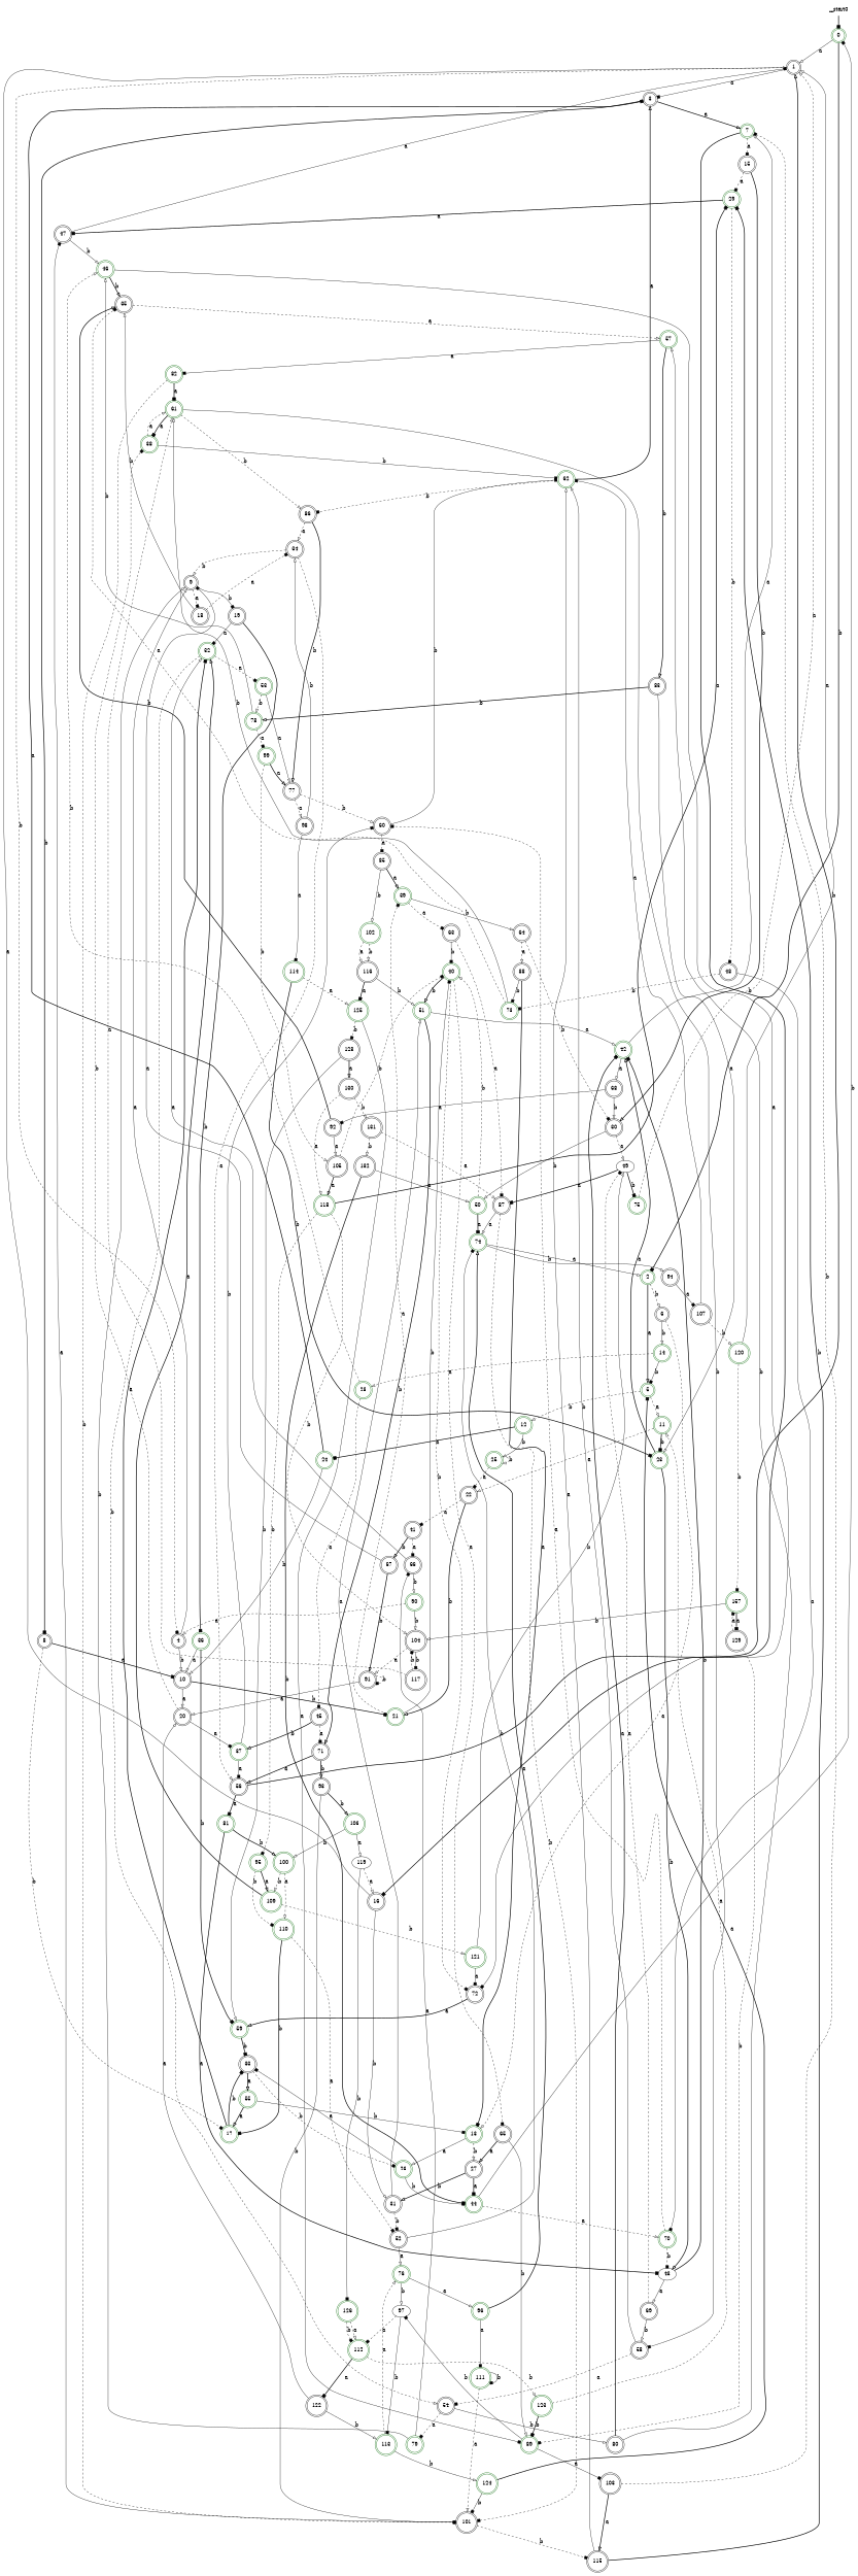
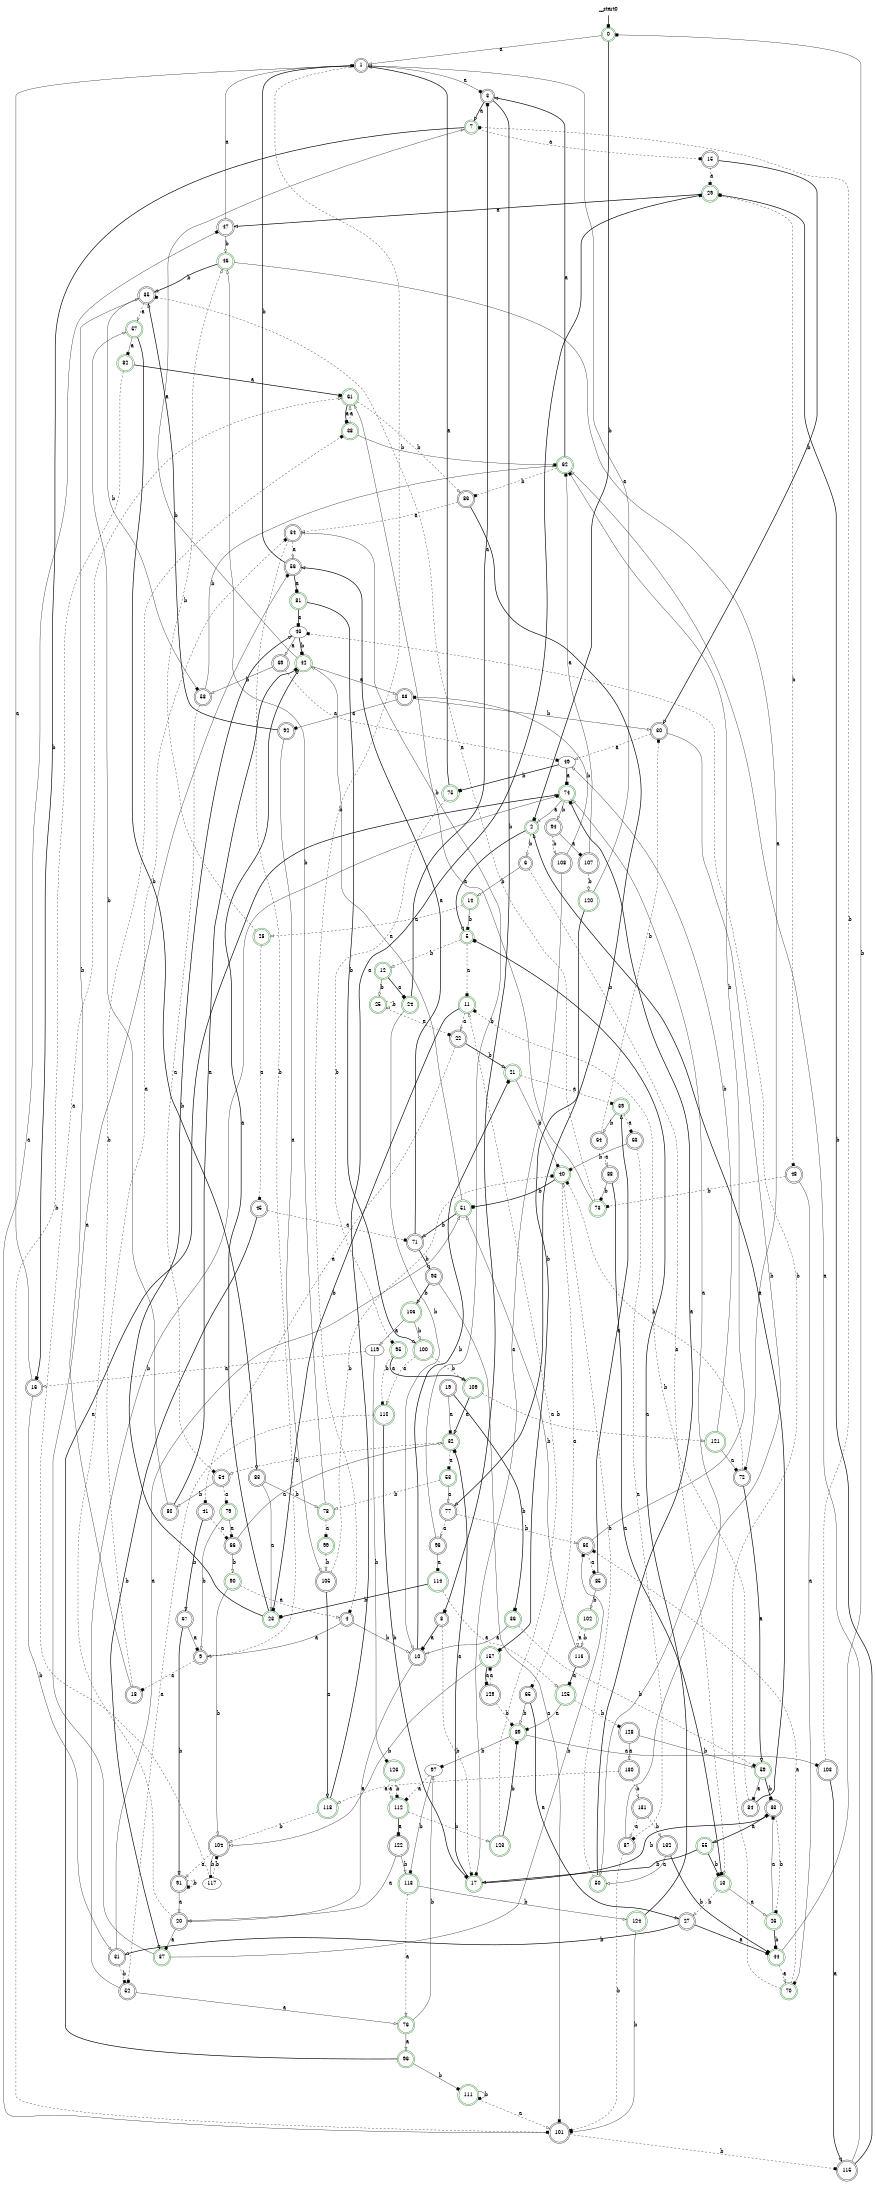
  digraph {
    node [color=black shape=doublecircle]
    edge [arrowhead=onormal style=solid]
    __start0 [shape=none]
    0 [color=darkgreen]
    1
    2 [color=darkgreen]
    3
    4
    5 [color=darkgreen]
    6
    7 [color=darkgreen]
    8
    9
    10
    11 [color=darkgreen]
    12 [color=darkgreen]
    13 [color=darkgreen]
    14 [color=darkgreen]
    15
    16
    17 [color=darkgreen]
    18
    19
    20
    21 [color=darkgreen]
    22
    23 [color=darkgreen]
    24 [color=darkgreen]
    25 [color=darkgreen]
    26 [color=darkgreen]
    27
    28 [color=darkgreen]
    29 [color=darkgreen]
    30
    31
    32 [color=darkgreen]
    33
    34
    35
    36 [color=darkgreen]
    37 [color=darkgreen]
    38 [color=darkgreen]
    39 [color=darkgreen]
    40 [color=darkgreen]
    41
    42 [color=darkgreen]
    43 [shape=""]
    44 [color=darkgreen]
    45
    46 [color=darkgreen]
    47
    48
    49 [shape=""]
    50 [color=darkgreen]
    51 [color=darkgreen]
    52
    53 [color=darkgreen]
    54
    55 [color=darkgreen]
    56
    57 [color=darkgreen]
    58
    59 [color=darkgreen]
    60
    61 [color=darkgreen]
    62 [color=darkgreen]
    63
    64
    65
    66
    67
    68
    69
    70 [color=darkgreen]
    71
    72
    73 [color=darkgreen]
    74 [color=darkgreen]
    75 [color=darkgreen]
    76 [color=darkgreen]
    77
    78 [color=darkgreen]
    79 [color=darkgreen]
    80
    81 [color=darkgreen]
    82 [color=darkgreen]
    83
+   84
    85
    86
    87
    88
    89 [color=darkgreen]
    90 [color=darkgreen]
    91
    92
    93
    94
    95 [color=darkgreen]
    96 [color=darkgreen]
    97 [shape=ellipse]
    98
    99 [color=darkgreen]
    100 [color=darkgreen]
    101
    102 [color=darkgreen]
    103
    104
    105
    106 [color=darkgreen]
    107
+   108
    109 [color=darkgreen]
    110 [color=darkgreen]
    111 [color=darkgreen]
    112 [color=darkgreen]
    113 [color=darkgreen]
    114 [color=darkgreen]
    115
    116
-   117
+   117 [shape=ellipse]
    118 [color=darkgreen]
    119 [shape=""]
    120 [color=darkgreen]
    121 [color=darkgreen]
    122
    123 [color=darkgreen]
    124 [color=darkgreen]
    125 [color=darkgreen]
    126 [color=darkgreen]
    n129 [color=darkgreen label=157]
    128
    129
    130
    131
    132
    __start0 -> 0 [arrowhead=box style=bold]
    0 -> 1 [label=a]
    0 -> 2 [arrowhead=box label=b style=bold]
    1 -> 3 [arrowhead=box label=a]
    1 -> 4 [arrowhead=box label=b style=dashed]
    2 -> 5 [label=a style=bold]
    2 -> 6 [label=b style=dashed]
    3 -> 7 [label=a style=bold]
    3 -> 8 [arrowhead=box label=b style=bold]
    4 -> 9 [label=a]
    4 -> 10 [label=b]
-   5 -> 11 [label=a style=dashed]
+   5 -> 11 [arrowhead=box label=a style=dashed]
    5 -> 12 [label=b style=dashed]
    6 -> 13 [label=a style=dashed]
    6 -> 14 [label=b]
    7 -> 15 [arrowhead=box label=a style=dashed]
    7 -> 16 [arrowhead=box label=b style=bold]
    8 -> 10 [arrowhead=box label=a style=bold]
    8 -> 17 [arrowhead=box label=b style=dashed]
    9 -> 18 [arrowhead=box label=a style=dashed]
-   9 -> 19 [arrowhead=box label=b]
    10 -> 20 [label=a]
    10 -> 21 [arrowhead=box label=b style=bold]
    11 -> 22 [label=a style=dashed]
    11 -> 23 [arrowhead=box label=b style=bold]
    12 -> 24 [arrowhead=box label=a style=bold]
    12 -> 25 [label=b]
    13 -> 26 [label=a]
    13 -> 27 [label=b style=dashed]
    14 -> 5 [arrowhead=box label=b]
    14 -> 28 [label=a style=dashed]
    15 -> 29 [arrowhead=box label=a style=dashed]
    15 -> 30 [label=b style=bold]
    16 -> 1 [label=a]
    16 -> 31 [label=b]
    17 -> 32 [arrowhead=box label=a style=bold]
    17 -> 33 [arrowhead=box label=b style=bold]
    18 -> 34 [arrowhead=box label=a style=dashed]
    18 -> 35 [label=b]
    19 -> 32 [arrowhead=box label=a]
    19 -> 36 [arrowhead=box label=b style=bold]
    20 -> 37 [arrowhead=box label=a]
    20 -> 38 [arrowhead=box label=b style=dashed]
    21 -> 39 [arrowhead=box label=a style=dashed]
    21 -> 40 [arrowhead=box label=b]
    22 -> 21 [label=b style=bold]
    22 -> 41 [arrowhead=box label=a style=dashed]
    23 -> 42 [label=a style=bold]
    23 -> 43 [label=b style=bold]
    24 -> 3 [arrowhead=box label=a style=bold]
    24 -> 10 [label=b]
    25 -> 22 [arrowhead=box label=a style=dashed]
    25 -> 25 [label=b style=dashed]
    26 -> 33 [arrowhead=box label=a]
-   26 -> 44 [arrowhead=box label=b]
+   26 -> 44 [arrowhead=box label=b style=bold]
    27 -> 31 [label=b style=bold]
    27 -> 44 [arrowhead=box label=a style=bold]
    28 -> 45 [arrowhead=box label=a style=dashed]
    28 -> 46 [label=b style=dashed]
-   29 -> 47 [arrowhead=box label=a style=bold]
+   29 -> 47 [label=a style=bold]
    29 -> 48 [arrowhead=box label=b style=dashed]
    30 -> 49 [label=a style=dashed]
    30 -> 50 [label=b]
    31 -> 51 [label=a]
    31 -> 52 [arrowhead=box label=b style=dashed]
    32 -> 53 [arrowhead=box label=a style=dashed]
    32 -> 54 [label=b style=dashed]
    33 -> 26 [arrowhead=box label=b style=dashed]
    33 -> 55 [label=a style=bold]
    34 -> 9 [label=b style=dashed]
    34 -> 56 [label=a style=dashed]
    35 -> 57 [label=a style=dashed]
-   61 -> 58 [arrowhead=box label=b]
+   35 -> 58 [arrowhead=box label=b]
    36 -> 10 [label=a]
-   36 -> 59 [arrowhead=box label=b style=bold]
+   36 -> 59 [arrowhead=box label=b style=dashed]
    37 -> 56 [arrowhead=box label=a]
    37 -> 60 [arrowhead=box label=b]
    38 -> 61 [label=a style=dashed]
    38 -> 62 [arrowhead=box label=b]
    39 -> 63 [arrowhead=box label=a style=dashed]
    39 -> 64 [label=b]
-   40 -> 51 [label=b style=bold]
+   40 -> 51 [arrowhead=box label=b style=bold]
    40 -> 65 [arrowhead=box label=a style=dashed]
    41 -> 66 [arrowhead=box label=a style=dashed]
    41 -> 67 [label=b style=bold]
    42 -> 7 [label=a]
    42 -> 68 [label=a]
    43 -> 42 [arrowhead=box label=b style=bold]
    43 -> 69 [label=a]
    44 -> 0 [arrowhead=box label=b]
    44 -> 70 [label=a style=dashed]
    45 -> 37 [label=b style=bold]
    45 -> 71 [arrowhead=box label=a style=dashed]
    46 -> 35 [label=b style=bold]
    46 -> 72 [arrowhead=box label=a]
    47 -> 1 [arrowhead=box label=a]
    47 -> 46 [label=b]
    48 -> 70 [arrowhead=box label=a]
    48 -> 73 [arrowhead=box label=b style=dashed]
-   49 -> 87 [arrowhead=box label=a style=bold]
+   49 -> 74 [arrowhead=box label=a style=bold]
    49 -> 75 [arrowhead=box label=b style=bold]
    50 -> 40 [label=b style=dashed]
    50 -> 74 [arrowhead=box label=a style=bold]
    51 -> 42 [label=a]
    51 -> 71 [label=b style=bold]
    52 -> 74 [arrowhead=box label=b]
    52 -> 76 [label=a]
    53 -> 77 [label=a]
    53 -> 78 [label=b style=dashed]
    54 -> 79 [arrowhead=box label=a style=dashed]
    54 -> 80 [label=b]
-   55 -> 13 [arrowhead=box label=b]
-   55 -> 17 [label=a style=bold]
+   55 -> 13 [arrowhead=box label=b style=bold]
+   55 -> 17 [label=b style=bold]
    56 -> 1 [label=b style=bold]
    56 -> 81 [arrowhead=box label=a style=bold]
    57 -> 82 [arrowhead=box label=a]
    57 -> 83 [label=b style=bold]
    58 -> 54 [arrowhead=box label=a style=dashed]
    58 -> 62 [label=b]
    59 -> 33 [arrowhead=box label=b style=bold]
+   59 -> 84 [arrowhead=box label=a]
    60 -> 62 [arrowhead=box label=b]
    60 -> 85 [arrowhead=box label=a style=dashed]
    61 -> 38 [arrowhead=box label=a style=bold]
    61 -> 86 [label=b style=dashed]
    62 -> 3 [label=a style=bold]
    62 -> 86 [arrowhead=box label=b style=dashed]
    63 -> 40 [arrowhead=box label=b]
    63 -> 87 [arrowhead=box label=a style=dashed]
    64 -> 30 [arrowhead=box label=b style=dashed]
    64 -> 88 [label=a style=dashed]
    65 -> 27 [label=a style=bold]
    65 -> 89 [label=b]
    66 -> 32 [label=a]
    66 -> 90 [label=b]
    67 -> 9 [arrowhead=box label=a]
    67 -> 91 [label=b style=bold]
    68 -> 30 [label=b]
    68 -> 92 [arrowhead=box label=a]
    69 -> 49 [arrowhead=box label=a style=dashed]
    69 -> 58 [label=b]
    70 -> 43 [arrowhead=box label=b style=dashed]
    70 -> 60 [arrowhead=box label=a style=dashed]
    71 -> 56 [label=a style=bold]
    71 -> 93 [label=b style=bold]
-   40 -> 72 [arrowhead=box label=b style=dashed]
+   72 -> 40 [arrowhead=box label=b style=dashed]
    72 -> 59 [label=a style=bold]
    73 -> 35 [arrowhead=box label=a style=dashed]
    73 -> 61 [label=b]
    74 -> 2 [label=a]
    74 -> 94 [label=b]
-   75 -> 1 [label=a style=dashed]
-   118 -> 95 [arrowhead=box label=b style=dashed]
+   75 -> 1 [label=a style=bold]
+   75 -> 95 [arrowhead=box label=b style=dashed]
    76 -> 96 [label=a]
    76 -> 97 [label=b]
    77 -> 60 [label=b style=dashed]
    77 -> 98 [label=a style=dashed]
    78 -> 46 [label=b]
    78 -> 99 [arrowhead=box label=a style=dashed]
    79 -> 9 [label=b]
    79 -> 66 [arrowhead=box label=a]
    80 -> 42 [arrowhead=box label=a style=bold]
    80 -> 57 [label=b]
    81 -> 43 [arrowhead=box label=a style=bold]
    81 -> 100 [label=b style=bold]
    82 -> 61 [arrowhead=box label=a style=bold]
    82 -> 101 [arrowhead=box label=b style=dashed]
    83 -> 23 [label=a]
-   83 -> 78 [label=b style=bold]
+   83 -> 78 [label=b]
+   84 -> 2 [label=a style=bold]
+   84 -> 11 [arrowhead=box label=b style=dashed]
    85 -> 39 [label=a style=bold]
    85 -> 102 [label=b]
    86 -> 34 [label=a style=dashed]
    86 -> 77 [label=b style=bold]
    87 -> 74 [label=a]
    87 -> 101 [arrowhead=box label=b style=dashed]
    88 -> 13 [arrowhead=box label=a style=bold]
    88 -> 73 [arrowhead=box label=b]
    89 -> 97 [arrowhead=box label=b]
    89 -> 103 [arrowhead=box label=a]
    90 -> 4 [label=a style=dashed]
    90 -> 104 [label=b]
    91 -> 20 [label=a]
    91 -> 91 [arrowhead=box label=b style=dashed]
    92 -> 35 [label=b style=bold]
    92 -> 105 [label=a]
-   93 -> 101 [arrowhead=box label=b]
+   93 -> 101 [arrowhead=box label=a]
    93 -> 106 [label=b style=bold]
    94 -> 107 [arrowhead=box label=a]
+   94 -> 108 [label=b style=dashed]
    95 -> 109 [label=a style=bold]
    95 -> 110 [arrowhead=box label=b style=dashed]
    96 -> 74 [label=a style=bold]
-   96 -> 111 [arrowhead=box label=a]
+   96 -> 111 [arrowhead=box label=b]
    97 -> 112 [arrowhead=box label=a style=dashed]
    97 -> 113 [arrowhead=box label=b]
    98 -> 34 [label=b]
    98 -> 114 [arrowhead=box label=a]
-   99 -> 77 [label=a style=bold]
    99 -> 105 [label=b style=dashed]
    100 -> 109 [label=b style=dashed]
    100 -> 110 [label=a style=dashed]
    101 -> 47 [arrowhead=box label=a]
    101 -> 115 [arrowhead=box label=b style=dashed]
    102 -> 116 [label=a style=dashed]
    102 -> 116 [label=b style=dashed]
    103 -> 7 [arrowhead=box label=b style=dashed]
    103 -> 115 [label=a style=bold]
    104 -> 91 [label=a style=dashed]
    104 -> 117 [arrowhead=box label=b]
    105 -> 40 [arrowhead=box label=b style=dashed]
    105 -> 118 [label=a style=bold]
    106 -> 100 [label=b]
    106 -> 119 [label=a]
    107 -> 62 [arrowhead=box label=a]
    107 -> 120 [label=b style=dashed]
+   108 -> 17 [arrowhead=box label=a]
+   108 -> 68 [arrowhead=box label=b]
    109 -> 32 [label=a style=bold]
    109 -> 121 [label=b style=dashed]
    110 -> 17 [arrowhead=box label=b style=bold]
    110 -> 52 [arrowhead=box label=a style=dashed]
    111 -> 101 [label=a style=dashed]
    111 -> 111 [arrowhead=box label=b]
    112 -> 122 [arrowhead=box label=a style=bold]
    112 -> 123 [label=b style=dashed]
    113 -> 76 [label=a style=dashed]
    113 -> 124 [label=b]
    114 -> 23 [arrowhead=box label=b style=bold]
    114 -> 125 [label=a style=dashed]
    115 -> 29 [arrowhead=box label=b style=bold]
    115 -> 62 [label=a]
    116 -> 51 [label=b]
    116 -> 125 [arrowhead=box label=a style=bold]
    117 -> 61 [label=a style=dashed]
    117 -> 104 [arrowhead=box label=b style=dashed]
    118 -> 29 [arrowhead=box label=a style=bold]
    118 -> 104 [label=b style=dashed]
    119 -> 16 [label=a style=dashed]
    119 -> 126 [arrowhead=box label=b]
    120 -> 1 [label=a]
-   120 -> n129 [arrowhead=box label=b style=dashed]
+   120 -> n129 [arrowhead=box label=b style=bold]
    121 -> 49 [label=b]
    121 -> 72 [arrowhead=box label=a]
    122 -> 20 [label=a]
    122 -> 113 [label=b]
    123 -> 11 [label=a style=dashed]
    123 -> 89 [arrowhead=box label=b style=bold]
    124 -> 5 [arrowhead=box label=a style=bold]
    124 -> 101 [arrowhead=box label=b]
    125 -> 89 [arrowhead=box label=a]
    125 -> 128 [arrowhead=box label=b style=dashed]
    126 -> 112 [label=a style=dashed]
    126 -> 112 [arrowhead=box label=b style=dashed]
    n129 -> 104 [label=b]
    n129 -> 129 [arrowhead=box label=a style=bold]
    128 -> 59 [label=b]
-   128 -> 130 [label=a style=bold]
+   128 -> 130 [label=a]
    129 -> 89 [arrowhead=box label=b style=dashed]
    129 -> n129 [arrowhead=box label=a style=dashed]
    130 -> 118 [label=a style=dashed]
    130 -> 131 [label=b style=dashed]
    131 -> 87 [label=a style=dashed]
    131 -> 132 [label=b style=dashed]
    132 -> 44 [arrowhead=box label=b style=bold]
    132 -> 50 [label=a]
  }
